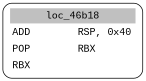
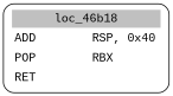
  digraph {
    rankdir=LR
    fontname="Liberation Mono"
-   n1 [fontname="Liberation Mono" label=<<table border="0" cellborder="0" cellpadding="3"><tr><td align="center" colspan="2" bgcolor="grey">loc_46b18</td></tr><tr><td align="left">ADD        RSP, 0x40</td></tr><tr><td align="left">POP        RBX</td></tr><tr><td align="left">RBX        </td></tr></table>> shape=Mrecord]
+   n1 [fontname="Liberation Mono" label=<<table border="0" cellborder="0" cellpadding="3"><tr><td align="center" colspan="2" bgcolor="grey">loc_46b18</td></tr><tr><td align="left">ADD        RSP, 0x40</td></tr><tr><td align="left">POP        RBX</td></tr><tr><td align="left">RET        </td></tr></table>> shape=Mrecord]
  }
